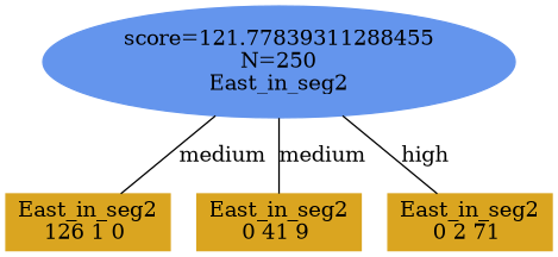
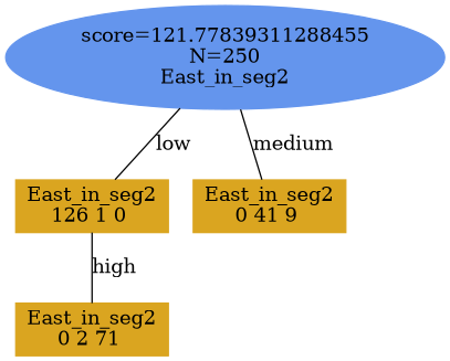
  digraph {
    node [color=goldenrod shape=box style=filled]
    edge [dir=none]
    n1 [color=cornflowerblue label="score=121.77839311288455\nN=250\nEast_in_seg2" shape=ellipse]
    n2 [label="East_in_seg2\n126 1 0 "]
    n3 [label="East_in_seg2\n0 41 9 "]
    n4 [label="East_in_seg2\n0 2 71 "]
    subgraph sub_1 {
      rank=same
      n1
    }
    subgraph sub_2 {
      rank=same
      n2
    }
    subgraph sub_3 {
      rank=same
      n3
    }
    subgraph sub_4 {
      rank=same
      n4
    }
-   n1 -> n2 [label=medium]
+   n1 -> n2 [label=low]
    n1 -> n3 [label=medium]
-   n1 -> n4 [label=high]
+   n2 -> n4 [label=high]
  }
